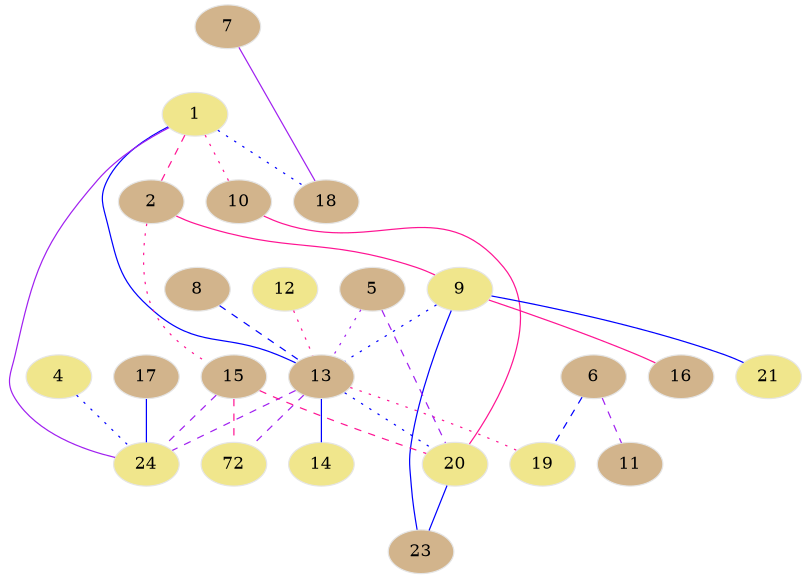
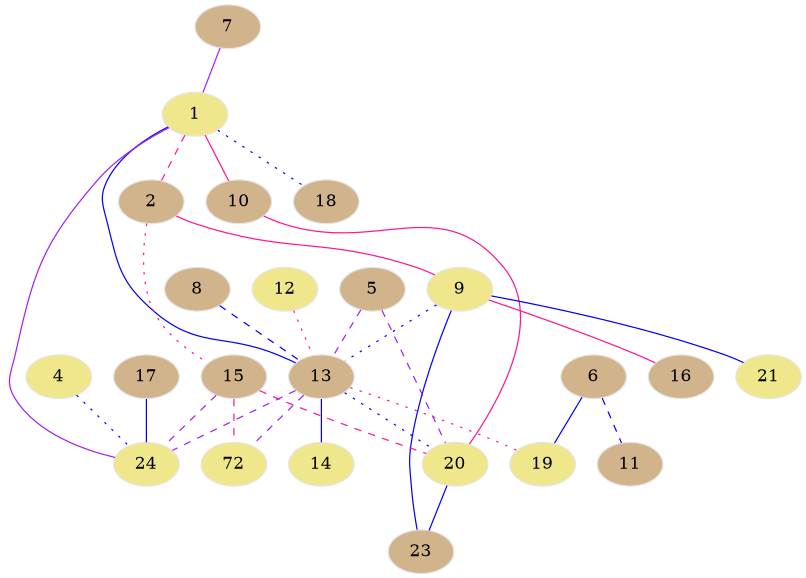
  graph {
    node [color=gray90 fillcolor=tan style=filled]
    edge [color=blue style=solid weight=1.0]
    1 [fillcolor=khaki]
    2
    10
    13
    18
    24 [fillcolor=khaki]
    9 [fillcolor=khaki]
    15
    20 [fillcolor=khaki]
    19 [fillcolor=khaki]
    14 [fillcolor=khaki]
    n12 [fillcolor=khaki label=72]
    16
    21 [fillcolor=khaki]
    23
    4 [fillcolor=khaki]
    5
    6
    11
    7
    8
    12 [fillcolor=khaki]
    17
    1 -- 2 [color=deeppink style=dashed]
-   1 -- 10 [color=deeppink style=dotted]
+   1 -- 10 [color=deeppink]
    1 -- 13
    1 -- 18 [style=dotted]
    1 -- 24 [color=purple]
    2 -- 9 [color=deeppink]
    2 -- 15 [color=deeppink style=dotted]
    10 -- 20 [color=deeppink]
    13 -- 24 [color=purple style=dashed]
    13 -- 20 [style=dotted]
    13 -- 19 [color=deeppink style=dotted]
    13 -- 14
    13 -- n12 [color=purple style=dashed]
    9 -- 13 [style=dotted]
    9 -- 16 [color=deeppink]
    9 -- 21
    9 -- 23
    15 -- 24 [color=purple style=dashed]
    15 -- 20 [color=deeppink style=dashed weight=2.0]
    15 -- n12 [color=deeppink style=dashed]
    20 -- 23
    4 -- 24 [style=dotted]
-   5 -- 13 [color=purple style=dotted]
+   5 -- 13 [color=purple style=dashed]
    5 -- 20 [color=purple style=dashed]
-   6 -- 19 [style=dashed]
-   6 -- 11 [color=purple style=dashed]
-   7 -- 18 [color=purple]
+   6 -- 19
+   6 -- 11 [style=dashed]
+   7 -- 1 [color=purple]
    8 -- 13 [style=dashed]
    12 -- 13 [color=deeppink style=dotted]
    17 -- 24
  }
